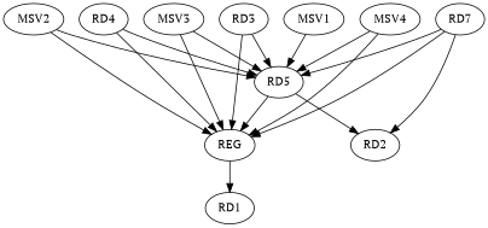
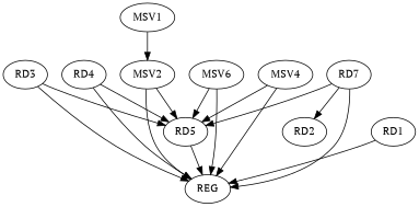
  strict digraph {
    fontname="PT Serif"
    node [fontname="PT Serif"]
    edge [fontname="PT Serif"]
    n1 [label=RD1]
    n2 [label=REG]
    n3 [label=RD2]
    n4 [label=RD3]
    n5 [label=RD5]
    n6 [label=RD4]
    n7 [label=RD7]
    n8 [label=MSV1]
    n9 [label=MSV2]
-   n10 [label=MSV3]
+   n10 [label=MSV6]
    n11 [label=MSV4]
-   n2 -> n1
+   n1 -> n2
    n4 -> n2
    n4 -> n5
    n5 -> n2
-   n5 -> n3
    n6 -> n2
    n6 -> n5
    n7 -> n2
    n7 -> n3
    n7 -> n5
-   n8 -> n5
+   n8 -> n9
    n9 -> n2
    n9 -> n5
    n10 -> n2
    n10 -> n5
    n11 -> n2
    n11 -> n5
  }
